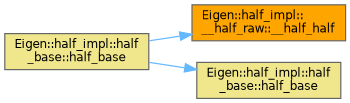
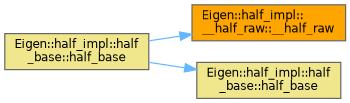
  digraph {
    rankdir=LR
    node [color=grey40 fillcolor=khaki fontname=Helvetica fontsize=10 shape=box style=filled]
    edge [color=steelblue1 fontname=Helvetica fontsize=10 labelfontname=Helvetica labelfontsize=10 style=solid]
    n1 [color=gray40 fontcolor=black height=0.2 label="Eigen::half_impl::half\l_base::half_base" width=0.4]
-   n2 [fillcolor=orange height=0.2 label="Eigen::half_impl::\l__half_raw::__half_half" width=0.4]
+   n2 [fillcolor=orange height=0.2 label="Eigen::half_impl::\l__half_raw::__half_raw" width=0.4]
    n3 [height=0.2 label="Eigen::half_impl::half\l_base::half_base" width=0.4]
    n1 -> n2
    n1 -> n3
  }
